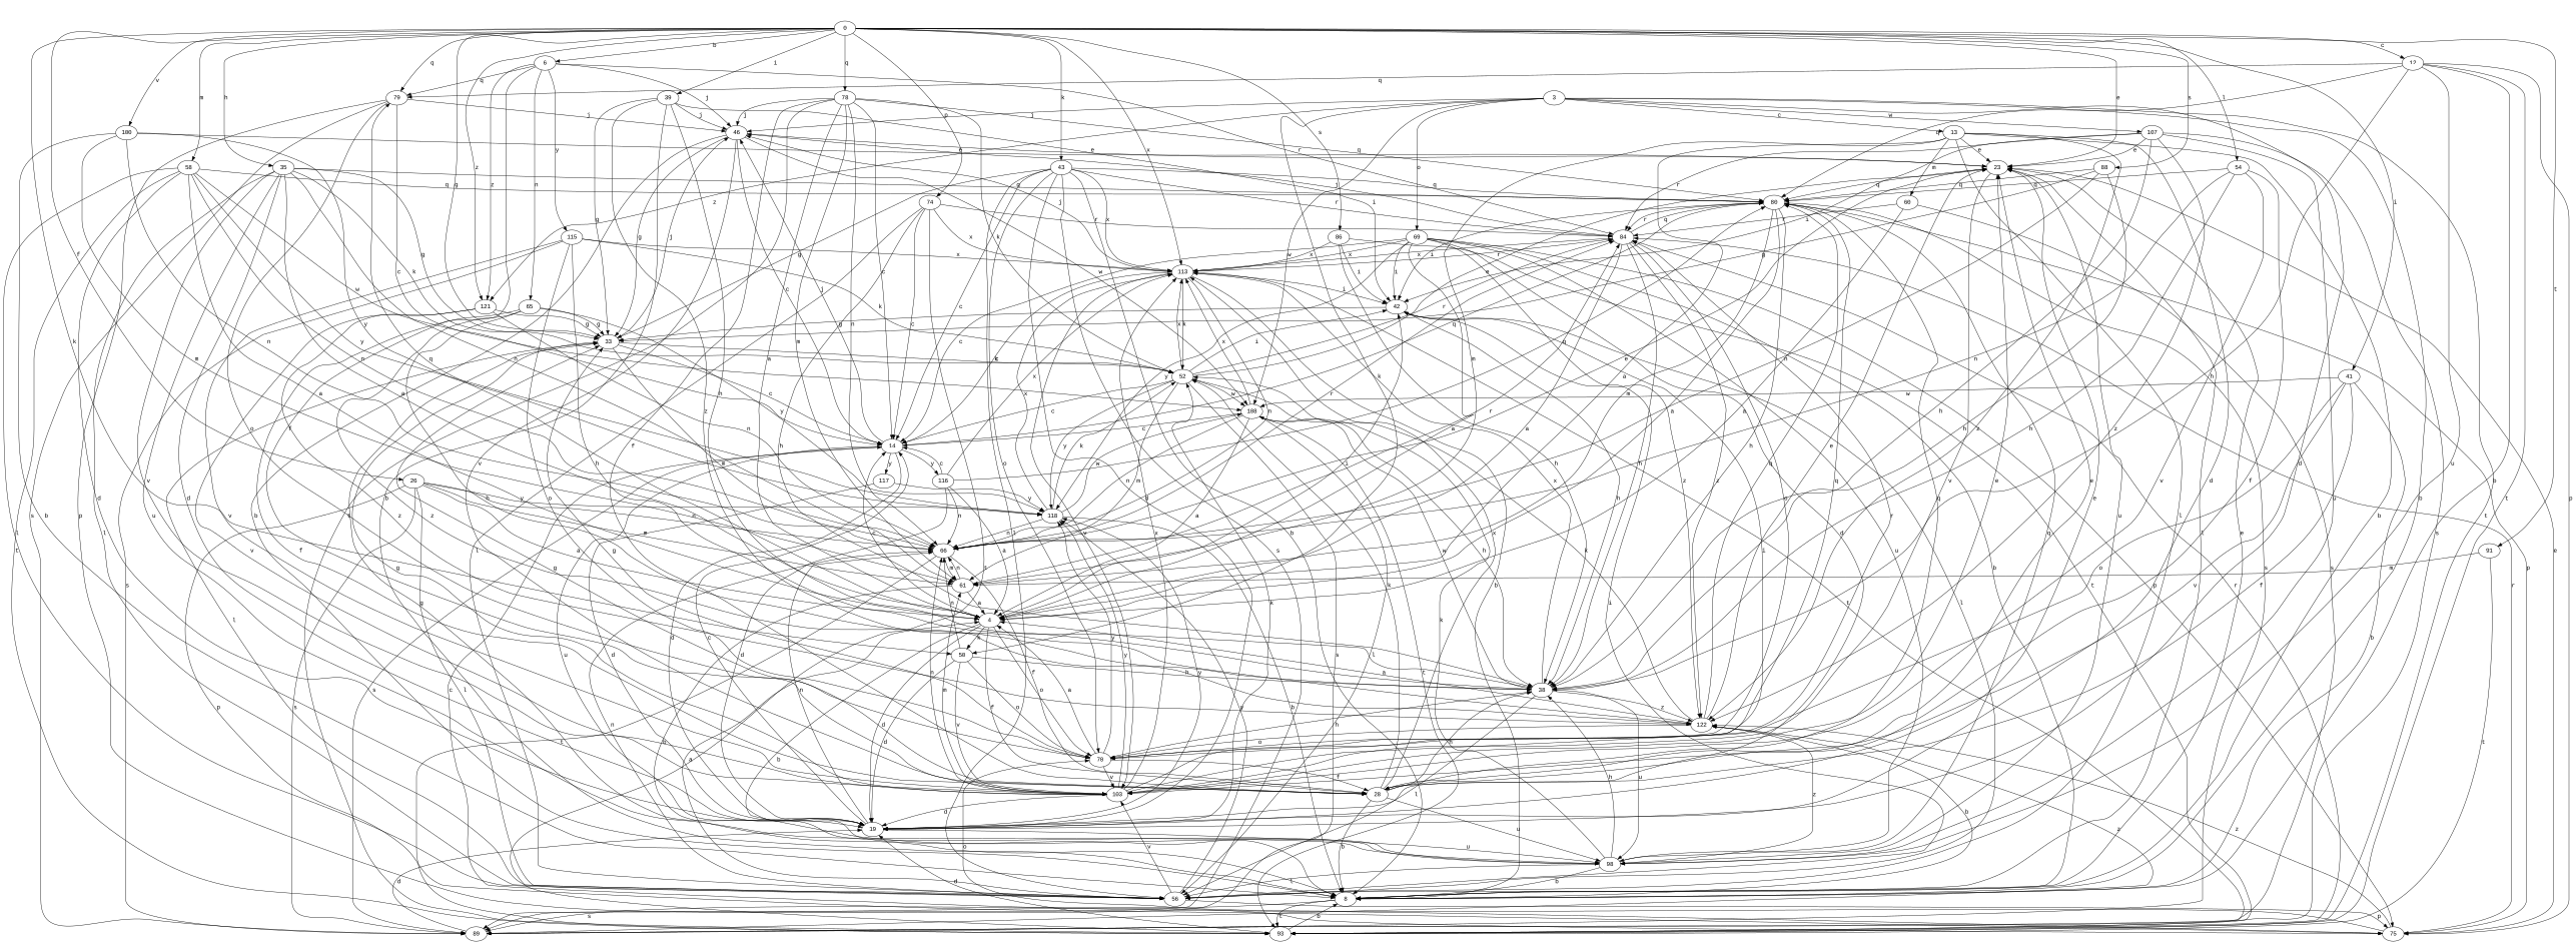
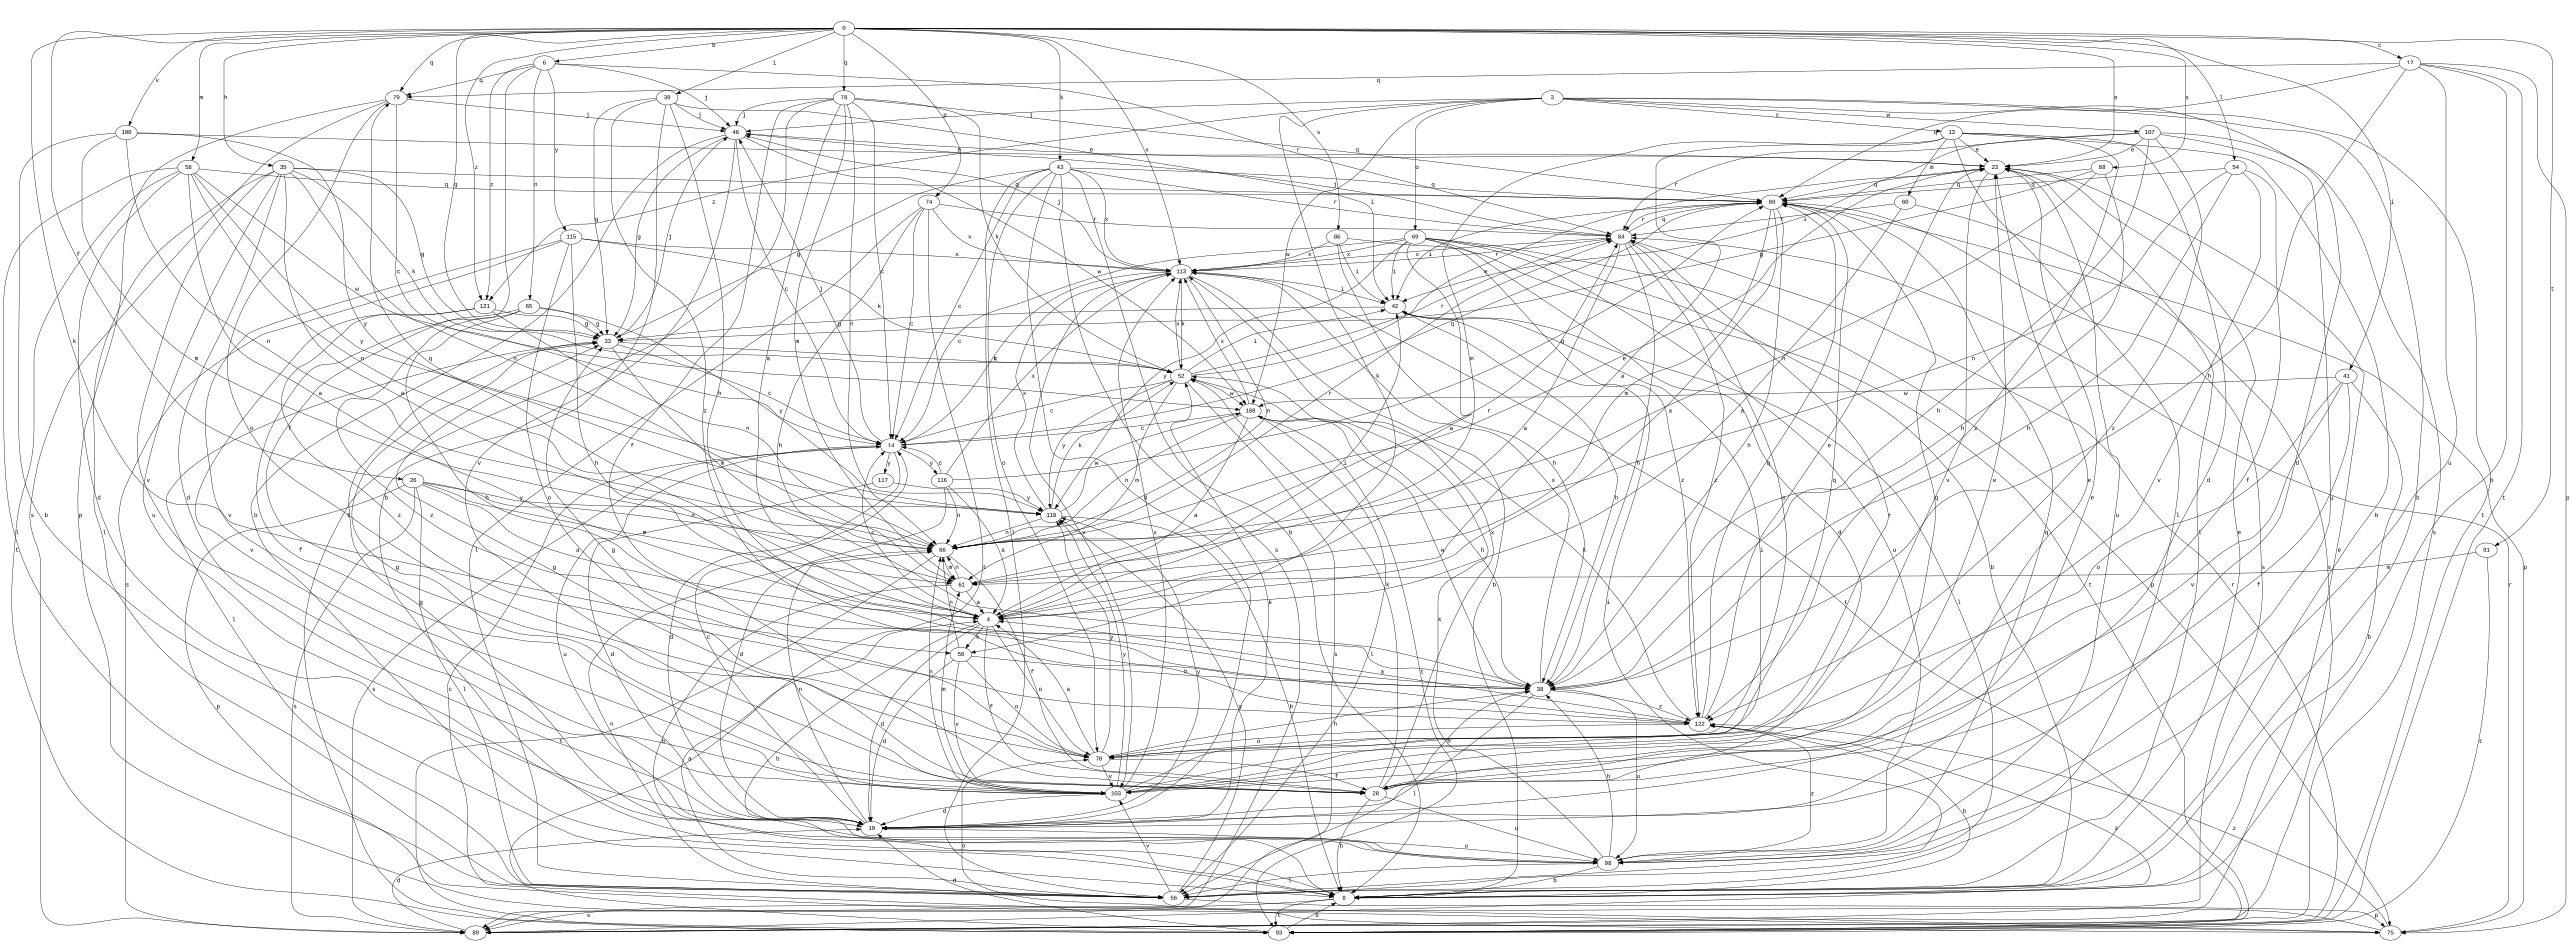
  strict digraph {
    fontname="Liberation Mono"
    node [fontname="Liberation Mono"]
    edge [fontname="Liberation Mono"]
    0
    6
    12
    23
    26
    33
    35
    39
    41
    n10 [label=43]
    50
    54
    58
    74
    78
    79
    86
    88
    91
    100
    113
    121
    46
    28
    65
    84
    115
    8
    93
    38
    75
    80
    98
    56
    103
    4
    89
    61
    66
    118
    14
    52
    19
    42
    122
    108
    70
    3
    13
    69
    107
    60
    116
    117
    0 -> 6 [label=b]
    0 -> 12 [label=c]
    0 -> 23 [label=e]
    0 -> 26 [label=f]
    0 -> 33 [label=g]
    0 -> 35 [label=h]
    0 -> 39 [label=i]
    0 -> 41 [label=i]
    0 -> n10 [label=k]
    0 -> 50 [label=k]
    0 -> 54 [label=l]
    0 -> 58 [label=m]
    0 -> 74 [label=p]
    0 -> 78 [label=q]
    0 -> 79 [label=q]
    0 -> 86 [label=s]
    0 -> 88 [label=s]
    0 -> 91 [label=t]
    0 -> 100 [label=v]
    0 -> 113 [label=x]
    0 -> 121 [label=z]
    6 -> 79 [label=q]
    6 -> 121 [label=z]
    6 -> 46 [label=j]
    6 -> 28 [label=f]
    6 -> 65 [label=n]
    6 -> 84 [label=r]
    6 -> 115 [label=y]
    12 -> 79 [label=q]
    12 -> 8 [label=b]
    12 -> 93 [label=t]
    12 -> 38 [label=h]
    12 -> 75 [label=p]
    12 -> 80 [label=q]
    12 -> 98 [label=u]
    23 -> 80 [label=q]
    23 -> 98 [label=u]
    23 -> 56 [label=l]
    23 -> 103 [label=v]
    26 -> 75 [label=p]
    26 -> 56 [label=l]
    26 -> 4 [label=a]
    26 -> 89 [label=s]
    26 -> 61 [label=m]
    26 -> 66 [label=n]
    26 -> 118 [label=y]
    33 -> 46 [label=j]
    33 -> 56 [label=l]
    33 -> 61 [label=m]
    33 -> 14 [label=c]
    33 -> 52 [label=k]
    35 -> 33 [label=g]
    35 -> 80 [label=q]
    35 -> 98 [label=u]
    35 -> 56 [label=l]
    35 -> 103 [label=v]
    35 -> 4 [label=a]
    35 -> 66 [label=n]
    35 -> 52 [label=k]
    35 -> 19 [label=d]
    39 -> 33 [label=g]
    39 -> 46 [label=j]
    39 -> 8 [label=b]
    39 -> 38 [label=h]
    39 -> 42 [label=i]
    39 -> 122 [label=z]
    41 -> 28 [label=f]
    41 -> 8 [label=b]
    41 -> 103 [label=v]
    41 -> 108 [label=w]
    41 -> 70 [label=o]
    n10 -> 33 [label=g]
    n10 -> 113 [label=x]
    n10 -> 84 [label=r]
    n10 -> 8 [label=b]
    n10 -> 80 [label=q]
    n10 -> 56 [label=l]
    n10 -> 89 [label=s]
    n10 -> 14 [label=c]
    n10 -> 19 [label=d]
    n10 -> 70 [label=o]
    50 -> 38 [label=h]
    50 -> 103 [label=v]
    50 -> 66 [label=n]
    50 -> 19 [label=d]
    50 -> 70 [label=o]
    54 -> 28 [label=f]
    54 -> 38 [label=h]
    54 -> 80 [label=q]
    54 -> 103 [label=v]
    54 -> 66 [label=n]
    58 -> 93 [label=t]
    58 -> 80 [label=q]
    58 -> 56 [label=l]
    58 -> 4 [label=a]
    58 -> 66 [label=n]
    58 -> 118 [label=y]
    58 -> 19 [label=d]
    58 -> 108 [label=w]
    74 -> 113 [label=x]
    74 -> 84 [label=r]
    74 -> 93 [label=t]
    74 -> 38 [label=h]
    74 -> 56 [label=l]
    74 -> 14 [label=c]
    78 -> 46 [label=j]
    78 -> 28 [label=f]
    78 -> 93 [label=t]
    78 -> 80 [label=q]
    78 -> 4 [label=a]
    78 -> 61 [label=m]
    78 -> 66 [label=n]
    78 -> 14 [label=c]
    78 -> 52 [label=k]
    79 -> 46 [label=j]
    79 -> 75 [label=p]
    79 -> 89 [label=s]
    79 -> 14 [label=c]
    79 -> 70 [label=o]
    86 -> 113 [label=x]
    86 -> 93 [label=t]
    86 -> 38 [label=h]
    86 -> 42 [label=i]
    88 -> 33 [label=g]
    88 -> 38 [label=h]
    88 -> 80 [label=q]
    88 -> 66 [label=n]
    91 -> 93 [label=t]
    91 -> 61 [label=m]
    100 -> 23 [label=e]
    100 -> 8 [label=b]
    100 -> 61 [label=m]
    100 -> 66 [label=n]
    100 -> 118 [label=y]
    113 -> 46 [label=j]
    113 -> 84 [label=r]
    113 -> 8 [label=b]
    113 -> 93 [label=t]
    113 -> 103 [label=v]
    113 -> 66 [label=n]
    113 -> 14 [label=c]
    113 -> 52 [label=k]
    113 -> 42 [label=i]
    121 -> 33 [label=g]
    121 -> 103 [label=v]
    121 -> 66 [label=n]
    121 -> 122 [label=z]
    46 -> 23 [label=e]
    46 -> 33 [label=g]
    46 -> 8 [label=b]
    46 -> 103 [label=v]
    46 -> 14 [label=c]
    46 -> 108 [label=w]
    28 -> 23 [label=e]
    28 -> 33 [label=g]
    28 -> 113 [label=x]
    28 -> 8 [label=b]
    28 -> 38 [label=h]
    28 -> 80 [label=q]
    28 -> 98 [label=u]
    28 -> 52 [label=k]
    65 -> 33 [label=g]
    65 -> 28 [label=f]
    65 -> 38 [label=h]
    65 -> 118 [label=y]
    65 -> 122 [label=z]
    84 -> 113 [label=x]
    84 -> 46 [label=j]
    84 -> 38 [label=h]
    84 -> 80 [label=q]
    84 -> 4 [label=a]
    84 -> 122 [label=z]
    84 -> 70 [label=o]
    115 -> 113 [label=x]
    115 -> 38 [label=h]
    115 -> 103 [label=v]
    115 -> 89 [label=s]
    115 -> 52 [label=k]
    115 -> 70 [label=o]
    8 -> 23 [label=e]
    8 -> 93 [label=t]
    8 -> 89 [label=s]
    93 -> 84 [label=r]
    93 -> 8 [label=b]
    93 -> 19 [label=d]
    38 -> 113 [label=x]
    38 -> 98 [label=u]
    38 -> 56 [label=l]
    38 -> 122 [label=z]
    38 -> 108 [label=w]
-   75 -> 23 [label=e]
+   89 -> 23 [label=e]
    75 -> 84 [label=r]
    75 -> 14 [label=c]
    75 -> 122 [label=z]
    75 -> 70 [label=o]
    80 -> 84 [label=r]
    80 -> 38 [label=h]
    80 -> 75 [label=p]
    80 -> 4 [label=a]
    80 -> 89 [label=s]
    80 -> 61 [label=m]
    80 -> 42 [label=i]
    98 -> 33 [label=g]
    98 -> 8 [label=b]
    98 -> 38 [label=h]
    98 -> 80 [label=q]
    98 -> 56 [label=l]
    98 -> 52 [label=k]
    98 -> 122 [label=z]
    56 -> 75 [label=p]
    56 -> 103 [label=v]
    56 -> 4 [label=a]
    56 -> 66 [label=n]
    56 -> 118 [label=y]
    56 -> 42 [label=i]
    103 -> 23 [label=e]
    103 -> 33 [label=g]
    103 -> 113 [label=x]
    103 -> 84 [label=r]
    103 -> 61 [label=m]
    103 -> 66 [label=n]
    103 -> 118 [label=y]
    103 -> 19 [label=d]
    103 -> 42 [label=i]
    4 -> 50 [label=k]
    4 -> 79 [label=q]
    4 -> 28 [label=f]
    4 -> 8 [label=b]
    4 -> 14 [label=c]
    4 -> 19 [label=d]
    4 -> 42 [label=i]
    4 -> 70 [label=o]
    89 -> 19 [label=d]
    89 -> 122 [label=z]
    61 -> 84 [label=r]
    61 -> 8 [label=b]
    61 -> 4 [label=a]
    61 -> 66 [label=n]
    66 -> 23 [label=e]
    66 -> 28 [label=f]
    66 -> 84 [label=r]
    66 -> 93 [label=t]
    66 -> 61 [label=m]
    118 -> 113 [label=x]
    118 -> 8 [label=b]
    118 -> 66 [label=n]
    118 -> 52 [label=k]
    118 -> 108 [label=w]
    14 -> 46 [label=j]
    14 -> 80 [label=q]
    14 -> 98 [label=u]
    14 -> 89 [label=s]
    14 -> 19 [label=d]
    14 -> 116 [label=y]
    14 -> 117 [label=y]
    52 -> 23 [label=e]
    52 -> 113 [label=x]
    52 -> 84 [label=r]
    52 -> 89 [label=s]
    52 -> 61 [label=m]
    52 -> 118 [label=y]
    52 -> 14 [label=c]
    52 -> 42 [label=i]
    52 -> 108 [label=w]
    19 -> 23 [label=e]
    19 -> 98 [label=u]
    19 -> 66 [label=n]
    19 -> 118 [label=y]
    19 -> 14 [label=c]
    19 -> 52 [label=k]
    42 -> 33 [label=g]
    42 -> 38 [label=h]
    42 -> 56 [label=l]
    122 -> 23 [label=e]
    122 -> 8 [label=b]
    122 -> 80 [label=q]
    122 -> 4 [label=a]
    122 -> 52 [label=k]
    122 -> 70 [label=o]
    108 -> 113 [label=x]
    108 -> 93 [label=t]
    108 -> 38 [label=h]
    108 -> 56 [label=l]
    108 -> 4 [label=a]
    108 -> 66 [label=n]
    108 -> 14 [label=c]
    70 -> 33 [label=g]
    70 -> 28 [label=f]
    70 -> 38 [label=h]
    70 -> 80 [label=q]
    70 -> 103 [label=v]
    70 -> 4 [label=a]
    70 -> 118 [label=y]
    3 -> 50 [label=k]
    3 -> 121 [label=z]
    3 -> 46 [label=j]
    3 -> 8 [label=b]
    3 -> 93 [label=t]
    3 -> 19 [label=d]
    3 -> 108 [label=w]
    3 -> 13 [label=c]
    3 -> 69 [label=o]
    3 -> 107 [label=w]
    13 -> 23 [label=e]
    13 -> 8 [label=b]
    13 -> 56 [label=l]
    13 -> 4 [label=a]
    13 -> 61 [label=m]
    13 -> 19 [label=d]
    13 -> 122 [label=z]
    13 -> 60 [label=m]
    69 -> 113 [label=x]
    69 -> 8 [label=b]
    69 -> 75 [label=p]
    69 -> 98 [label=u]
    69 -> 4 [label=a]
    69 -> 118 [label=y]
    69 -> 14 [label=c]
    69 -> 19 [label=d]
    69 -> 42 [label=i]
    69 -> 122 [label=z]
    107 -> 23 [label=e]
    107 -> 84 [label=r]
    107 -> 38 [label=h]
    107 -> 98 [label=u]
    107 -> 89 [label=s]
    107 -> 42 [label=i]
    107 -> 122 [label=z]
    60 -> 84 [label=r]
    60 -> 4 [label=a]
    60 -> 89 [label=s]
    116 -> 113 [label=x]
    116 -> 80 [label=q]
    116 -> 4 [label=a]
    116 -> 66 [label=n]
    116 -> 14 [label=c]
    116 -> 19 [label=d]
    117 -> 118 [label=y]
    117 -> 19 [label=d]
  }
